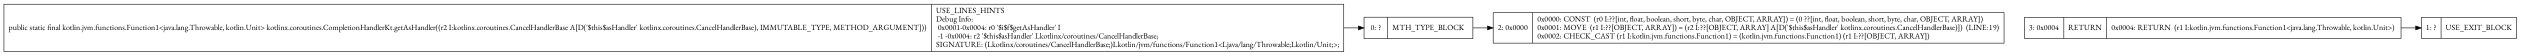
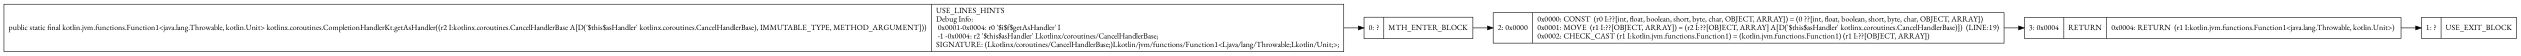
  digraph {
    fontname="EB Garamond"
    rankdir=LR
    node [fontname="EB Garamond" shape=record]
    edge [fontname="EB Garamond"]
-   n1 [label="{0\:\ ?|MTH_TYPE_BLOCK\l}"]
+   n1 [label="{0\:\ ?|MTH_ENTER_BLOCK\l}"]
    n2 [label="{2\:\ 0x0000|0x0000: CONST  (r0 I:??[int, float, boolean, short, byte, char, OBJECT, ARRAY]) = (0 ??[int, float, boolean, short, byte, char, OBJECT, ARRAY]) \l0x0001: MOVE  (r1 I:??[OBJECT, ARRAY]) = (r2 I:??[OBJECT, ARRAY] A[D('$this$asHandler' kotlinx.coroutines.CancelHandlerBase)])  (LINE:19)\l0x0002: CHECK_CAST (r1 I:kotlin.jvm.functions.Function1) = (kotlin.jvm.functions.Function1) (r1 I:??[OBJECT, ARRAY]) \l}"]
    n3 [label="{3\:\ 0x0004|RETURN\l|0x0004: RETURN  (r1 I:kotlin.jvm.functions.Function1\<java.lang.Throwable, kotlin.Unit\>) \l}"]
    n4 [label="{1\:\ ?|USE_EXIT_BLOCK\l}"]
    n5 [label="{public static final kotlin.jvm.functions.Function1\<java.lang.Throwable, kotlin.Unit\> kotlinx.coroutines.CompletionHandlerKt.getAsHandler((r2 I:kotlinx.coroutines.CancelHandlerBase A[D('$this$asHandler' kotlinx.coroutines.CancelHandlerBase), IMMUTABLE_TYPE, METHOD_ARGUMENT]))  | USE_LINES_HINTS\lDebug Info:\l  0x0001\-0x0004: r0 '$i$f$getAsHandler' I\l  \-1 \-0x0004: r2 '$this$asHandler' Lkotlinx\/coroutines\/CancelHandlerBase;\lSIGNATURE: (Lkotlinx\/coroutines\/CancelHandlerBase;)Lkotlin\/jvm\/functions\/Function1\<Ljava\/lang\/Throwable;Lkotlin\/Unit;\>;\l}"]
    n1 -> n2
+   n2 -> n3
    n3 -> n4
    n5 -> n1
  }
